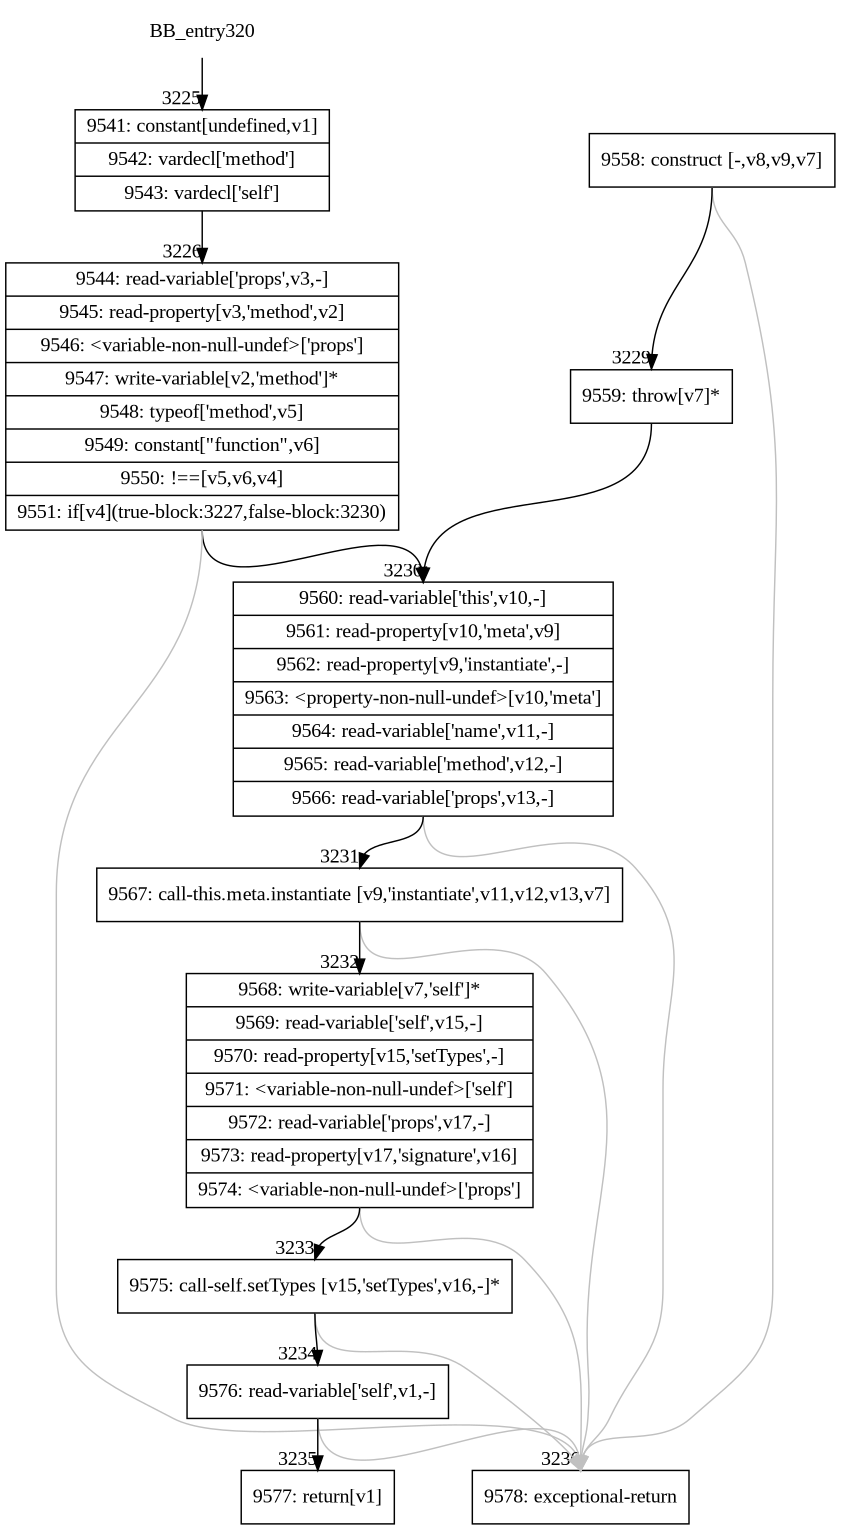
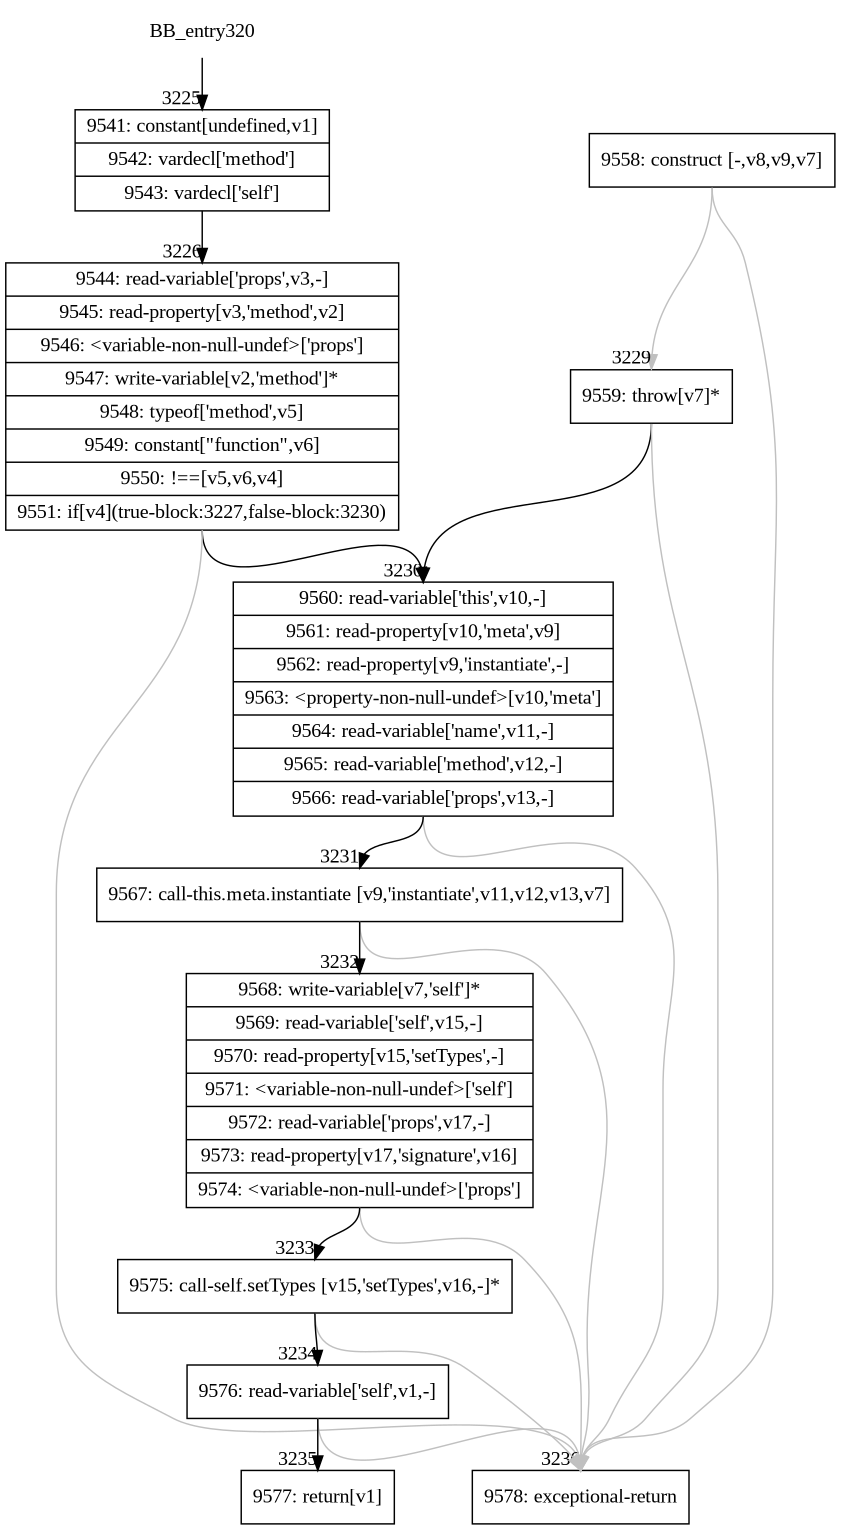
  digraph {
    fontname="Liberation Serif"
    rankdir=TD
    node [fontname="Liberation Serif" shape=record]
    edge [fontname="Liberation Serif" headport=n tailport=s]
    n1 [label=BB_entry320 shape=none]
    n2 [label="{9541: constant[undefined,v1]|9542: vardecl['method']|9543: vardecl['self']}"]
    n3 [label="{9544: read-variable['props',v3,-]|9545: read-property[v3,'method',v2]|9546: \<variable-non-null-undef\>['props']|9547: write-variable[v2,'method']*|9548: typeof['method',v5]|9549: constant[\"function\",v6]|9550: !==[v5,v6,v4]|9551: if[v4](true-block:3227,false-block:3230)}"]
    n4 [label="{9560: read-variable['this',v10,-]|9561: read-property[v10,'meta',v9]|9562: read-property[v9,'instantiate',-]|9563: \<property-non-null-undef\>[v10,'meta']|9564: read-variable['name',v11,-]|9565: read-variable['method',v12,-]|9566: read-variable['props',v13,-]}"]
    n5 [label="{9578: exceptional-return}"]
    n6 [label="{9567: call-this.meta.instantiate [v9,'instantiate',v11,v12,v13,v7]}"]
    n7 [label="{9558: construct [-,v8,v9,v7]}"]
    n8 [label="{9559: throw[v7]*}"]
    n9 [label="{9568: write-variable[v7,'self']*|9569: read-variable['self',v15,-]|9570: read-property[v15,'setTypes',-]|9571: \<variable-non-null-undef\>['self']|9572: read-variable['props',v17,-]|9573: read-property[v17,'signature',v16]|9574: \<variable-non-null-undef\>['props']}"]
    n10 [label="{9575: call-self.setTypes [v15,'setTypes',v16,-]*}"]
    n11 [label="{9576: read-variable['self',v1,-]}"]
    n12 [label="{9577: return[v1]}"]
    n1 -> n2 [headlabel="    3225"]
    n2 -> n3 [headlabel="      3226"]
    n3 -> n4 [headlabel="      3230"]
    n3 -> n5 [color=gray headlabel="      3236"]
    n4 -> n5 [color=gray]
    n4 -> n6 [headlabel="      3231"]
    n6 -> n5 [color=gray]
    n6 -> n9 [headlabel="      3232"]
    n7 -> n5 [color=gray]
-   n7 -> n8 [headlabel="      3229"]
+   n7 -> n8 [headlabel="      3229" color=gray]
    n8 -> n4
+   n8 -> n5 [color=gray]
    n9 -> n5 [color=gray]
    n9 -> n10 [headlabel="      3233"]
    n10 -> n5 [color=gray]
    n10 -> n11 [headlabel="      3234"]
    n11 -> n5 [color=gray]
    n11 -> n12 [headlabel="      3235"]
  }
